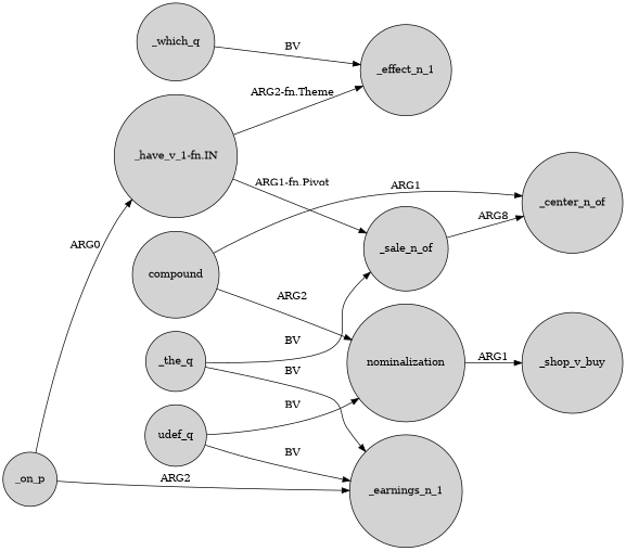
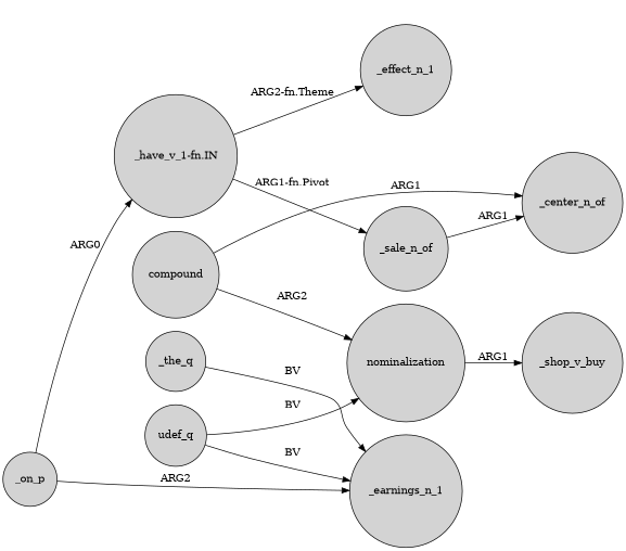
  digraph {
    rankdir=LR
    node [shape=circle style=filled]
-   _which_q
    _effect_n_1
    _the_q
    _sale_n_of
    _earnings_n_1
    _center_n_of
    "_have_v_1-fn.IN"
    compound
    nominalization
    _shop_v_buy
    _on_p
    udef_q
-   _which_q -> _effect_n_1 [label=BV]
-   _the_q -> _sale_n_of [label=BV]
    _the_q -> _earnings_n_1 [label=BV]
-   _sale_n_of -> _center_n_of [label=ARG8]
+   _sale_n_of -> _center_n_of [label=ARG1]
    "_have_v_1-fn.IN" -> _effect_n_1 [label="ARG2-fn.Theme"]
    "_have_v_1-fn.IN" -> _sale_n_of [label="ARG1-fn.Pivot"]
    compound -> _center_n_of [label=ARG1]
    compound -> nominalization [label=ARG2]
    nominalization -> _shop_v_buy [label=ARG1]
    _on_p -> _earnings_n_1 [label=ARG2]
    _on_p -> "_have_v_1-fn.IN" [label=ARG0]
    udef_q -> _earnings_n_1 [label=BV]
    udef_q -> nominalization [label=BV]
  }
